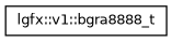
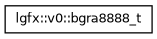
  digraph {
    rankdir=LR
-   n1 [color=black fillcolor=white fontname=Helvetica fontsize=10 height=0.2 label="lgfx::v1::bgra8888_t" shape=record style=filled width=0.4]
+   n1 [color=black fillcolor=white fontname=Helvetica fontsize=10 height=0.2 label="lgfx::v0::bgra8888_t" shape=record style=filled width=0.4]
  }
